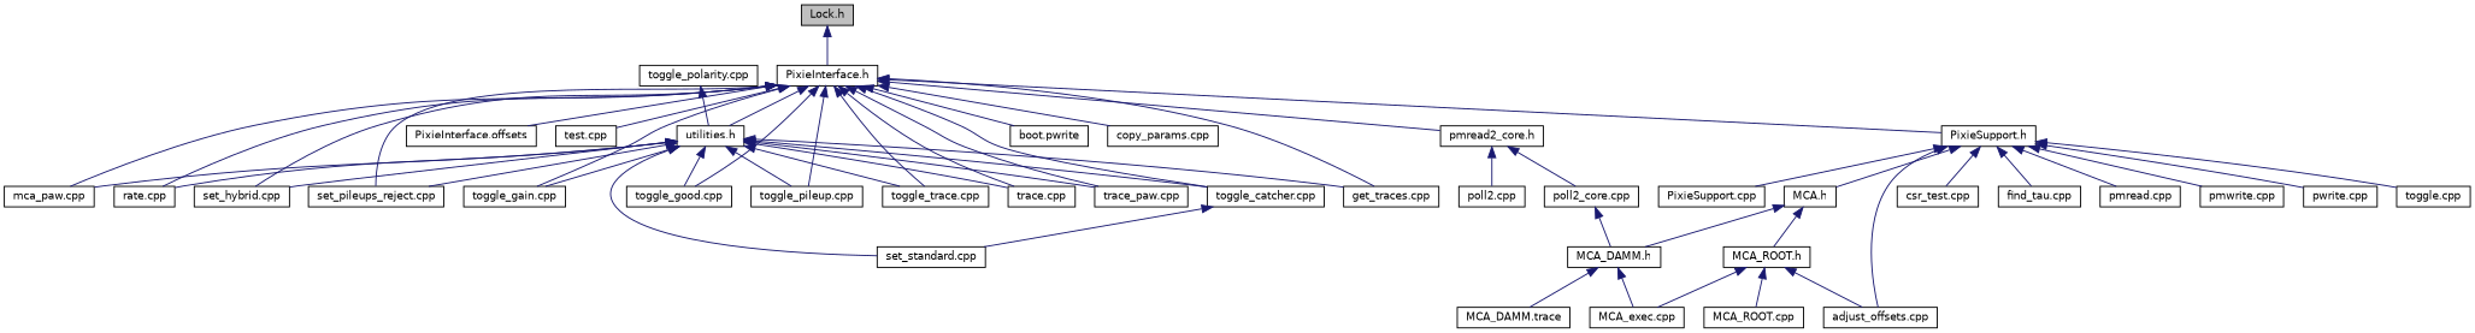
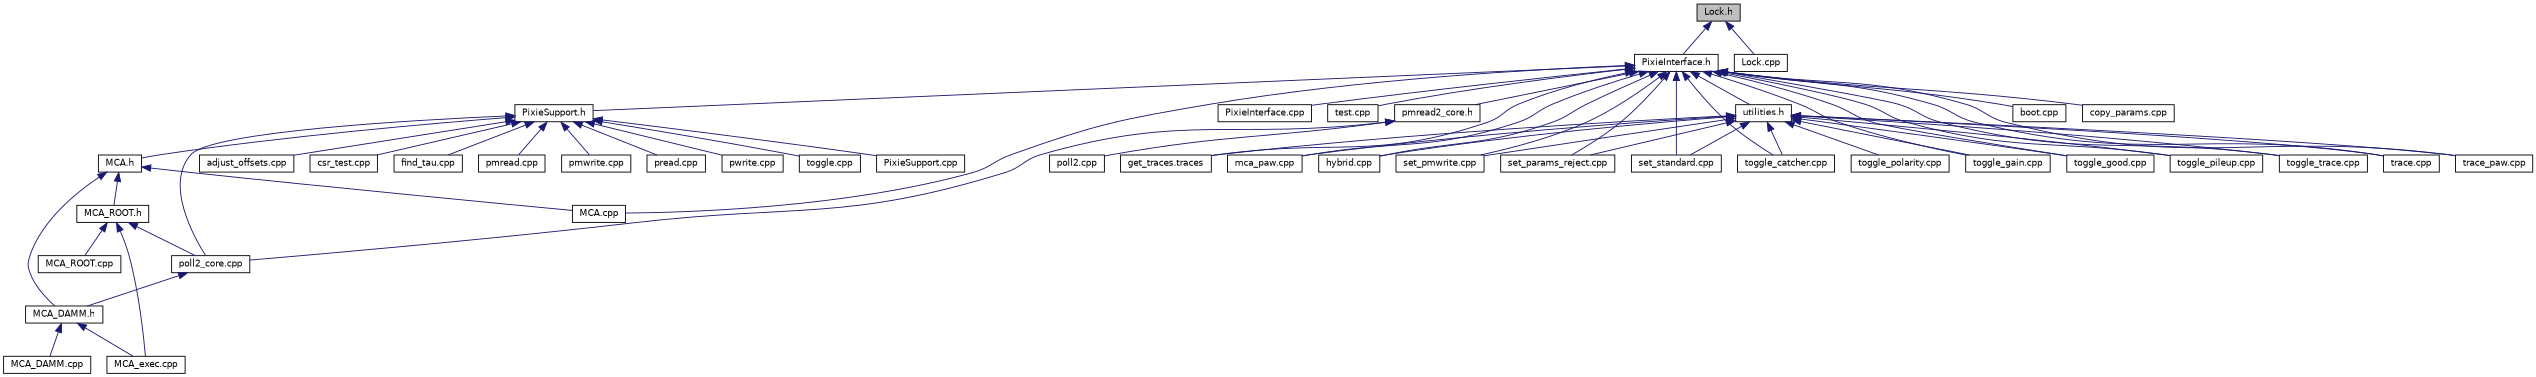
  digraph {
    node [color=black fillcolor=white fontname=Helvetica fontsize=10 shape=record style=filled]
    edge [color=midnightblue dir=back fontname=Helvetica fontsize=10 labelfontname=Helvetica labelfontsize=10 style=solid]
    n1 [fillcolor=grey75 fontcolor=black height=0.2 label="Lock.h" width=0.4]
    n2 [height=0.2 label="PixieInterface.h" width=0.4]
+   n3 [height=0.2 label="Lock.cpp" width=0.4]
    n4 [height=0.2 label="PixieSupport.h" width=0.4]
-   n6 [height=0.2 label="PixieInterface.offsets" width=0.4]
+   n5 [height=0.2 label="MCA.cpp" width=0.4]
+   n6 [height=0.2 label="PixieInterface.cpp" width=0.4]
    n7 [height=0.2 label="test.cpp" width=0.4]
    n8 [height=0.2 label="pmread2_core.h" width=0.4]
    n9 [height=0.2 label="utilities.h" width=0.4]
-   n10 [height=0.2 label="get_traces.cpp" width=0.4]
+   n10 [height=0.2 label="get_traces.traces" width=0.4]
    n11 [height=0.2 label="mca_paw.cpp" width=0.4]
-   n12 [height=0.2 label="rate.cpp" width=0.4]
-   n13 [height=0.2 label="set_hybrid.cpp" width=0.4]
-   n14 [height=0.2 label="set_pileups_reject.cpp" width=0.4]
+   n12 [height=0.2 label="hybrid.cpp" width=0.4]
+   n13 [height=0.2 label="set_pmwrite.cpp" width=0.4]
+   n14 [height=0.2 label="set_params_reject.cpp" width=0.4]
    n15 [height=0.2 label="set_standard.cpp" width=0.4]
    n16 [height=0.2 label="toggle_catcher.cpp" width=0.4]
    n17 [height=0.2 label="toggle_gain.cpp" width=0.4]
    n18 [height=0.2 label="toggle_good.cpp" width=0.4]
    n19 [height=0.2 label="toggle_pileup.cpp" width=0.4]
    n20 [height=0.2 label="toggle_trace.cpp" width=0.4]
    n21 [height=0.2 label="trace.cpp" width=0.4]
    n22 [height=0.2 label="trace_paw.cpp" width=0.4]
-   n23 [height=0.2 label="boot.pwrite" width=0.4]
+   n23 [height=0.2 label="boot.cpp" width=0.4]
    n24 [height=0.2 label="copy_params.cpp" width=0.4]
    n25 [height=0.2 label="PixieSupport.cpp" width=0.4]
    n26 [height=0.2 label="MCA.h" width=0.4]
    n27 [height=0.2 label="poll2_core.cpp" width=0.4]
    n28 [height=0.2 label="adjust_offsets.cpp" width=0.4]
    n29 [height=0.2 label="csr_test.cpp" width=0.4]
    n30 [height=0.2 label="find_tau.cpp" width=0.4]
    n31 [height=0.2 label="pmread.cpp" width=0.4]
    n32 [height=0.2 label="pmwrite.cpp" width=0.4]
+   n33 [height=0.2 label="pread.cpp" width=0.4]
    n34 [height=0.2 label="pwrite.cpp" width=0.4]
    n35 [height=0.2 label="toggle.cpp" width=0.4]
    n36 [height=0.2 label="poll2.cpp" width=0.4]
    n37 [height=0.2 label="toggle_polarity.cpp" width=0.4]
    n38 [height=0.2 label="MCA_DAMM.h" width=0.4]
    n39 [height=0.2 label="MCA_ROOT.h" width=0.4]
-   n40 [height=0.2 label="MCA_DAMM.trace" width=0.4]
+   n40 [height=0.2 label="MCA_DAMM.cpp" width=0.4]
    n41 [height=0.2 label="MCA_exec.cpp" width=0.4]
    n42 [height=0.2 label="MCA_ROOT.cpp" width=0.4]
    n1 -> n2
+   n1 -> n3
    n2 -> n4
+   n2 -> n5
    n2 -> n6
    n2 -> n7
    n2 -> n8
    n2 -> n9
    n2 -> n10
    n2 -> n11
    n2 -> n12
    n2 -> n13
    n2 -> n14
-   n16 -> n15
+   n2 -> n15
    n2 -> n16
    n2 -> n17
    n2 -> n18
    n2 -> n19
    n2 -> n20
    n2 -> n21
    n2 -> n22
    n2 -> n23
    n2 -> n24
    n4 -> n25
    n4 -> n26
+   n4 -> n27
    n4 -> n28
    n4 -> n29
    n4 -> n30
    n4 -> n31
    n4 -> n32
+   n4 -> n33
    n4 -> n34
    n4 -> n35
    n8 -> n27
    n8 -> n36
    n9 -> n10
    n9 -> n11
    n9 -> n12
    n9 -> n13
    n9 -> n14
    n9 -> n15
    n9 -> n16
    n9 -> n17
    n9 -> n18
    n9 -> n19
    n9 -> n20
    n9 -> n21
    n9 -> n22
-   n37 -> n9
+   n9 -> n37
+   n26 -> n5
    n26 -> n38
    n26 -> n39
    n27 -> n38
    n38 -> n40
    n38 -> n41
-   n39 -> n28
+   n39 -> n27
    n39 -> n41
    n39 -> n42
  }
